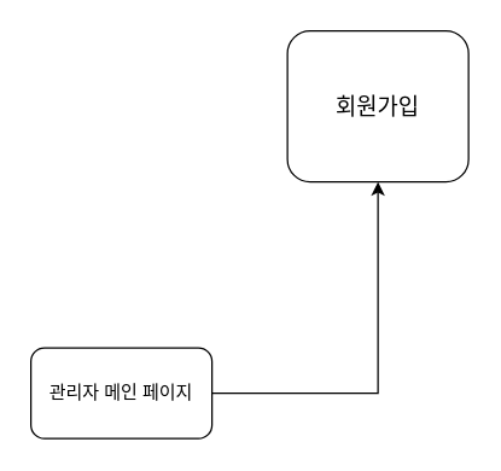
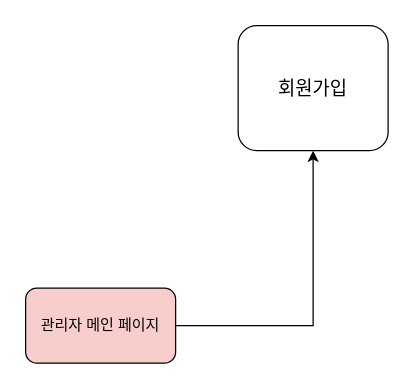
  <mxCell id="0" />
  <mxCell id="1" parent="0" />
  <mxCell id="2" style="edgeStyle=orthogonalEdgeStyle;rounded=0;orthogonalLoop=1;jettySize=auto;html=1;exitX=1;exitY=0.5;exitDx=0;exitDy=0;entryX=0.5;entryY=1;entryDx=0;entryDy=0;" edge="1" parent="1" source="3" target="4"><mxGeometry relative="1" as="geometry" /></mxCell>
- <mxCell id="3" value="관리자 메인 페이지" style="rounded=1;whiteSpace=wrap;html=1;" vertex="1" parent="1"><mxGeometry x="20" y="230" width="120" height="60" as="geometry" /></mxCell>
+ <mxCell id="3" value="관리자 메인 페이지" style="rounded=1;whiteSpace=wrap;html=1;fillColor=#f8cecc;" vertex="1" parent="1"><mxGeometry x="20" y="230" width="120" height="60" as="geometry" /></mxCell>
  <mxCell id="4" value="&lt;font style=&quot;font-size: 15px&quot;&gt;회원가입&lt;/font&gt;" style="rounded=1;whiteSpace=wrap;html=1;" vertex="1" parent="1"><mxGeometry x="190" y="20" width="120" height="100" as="geometry" /></mxCell>
